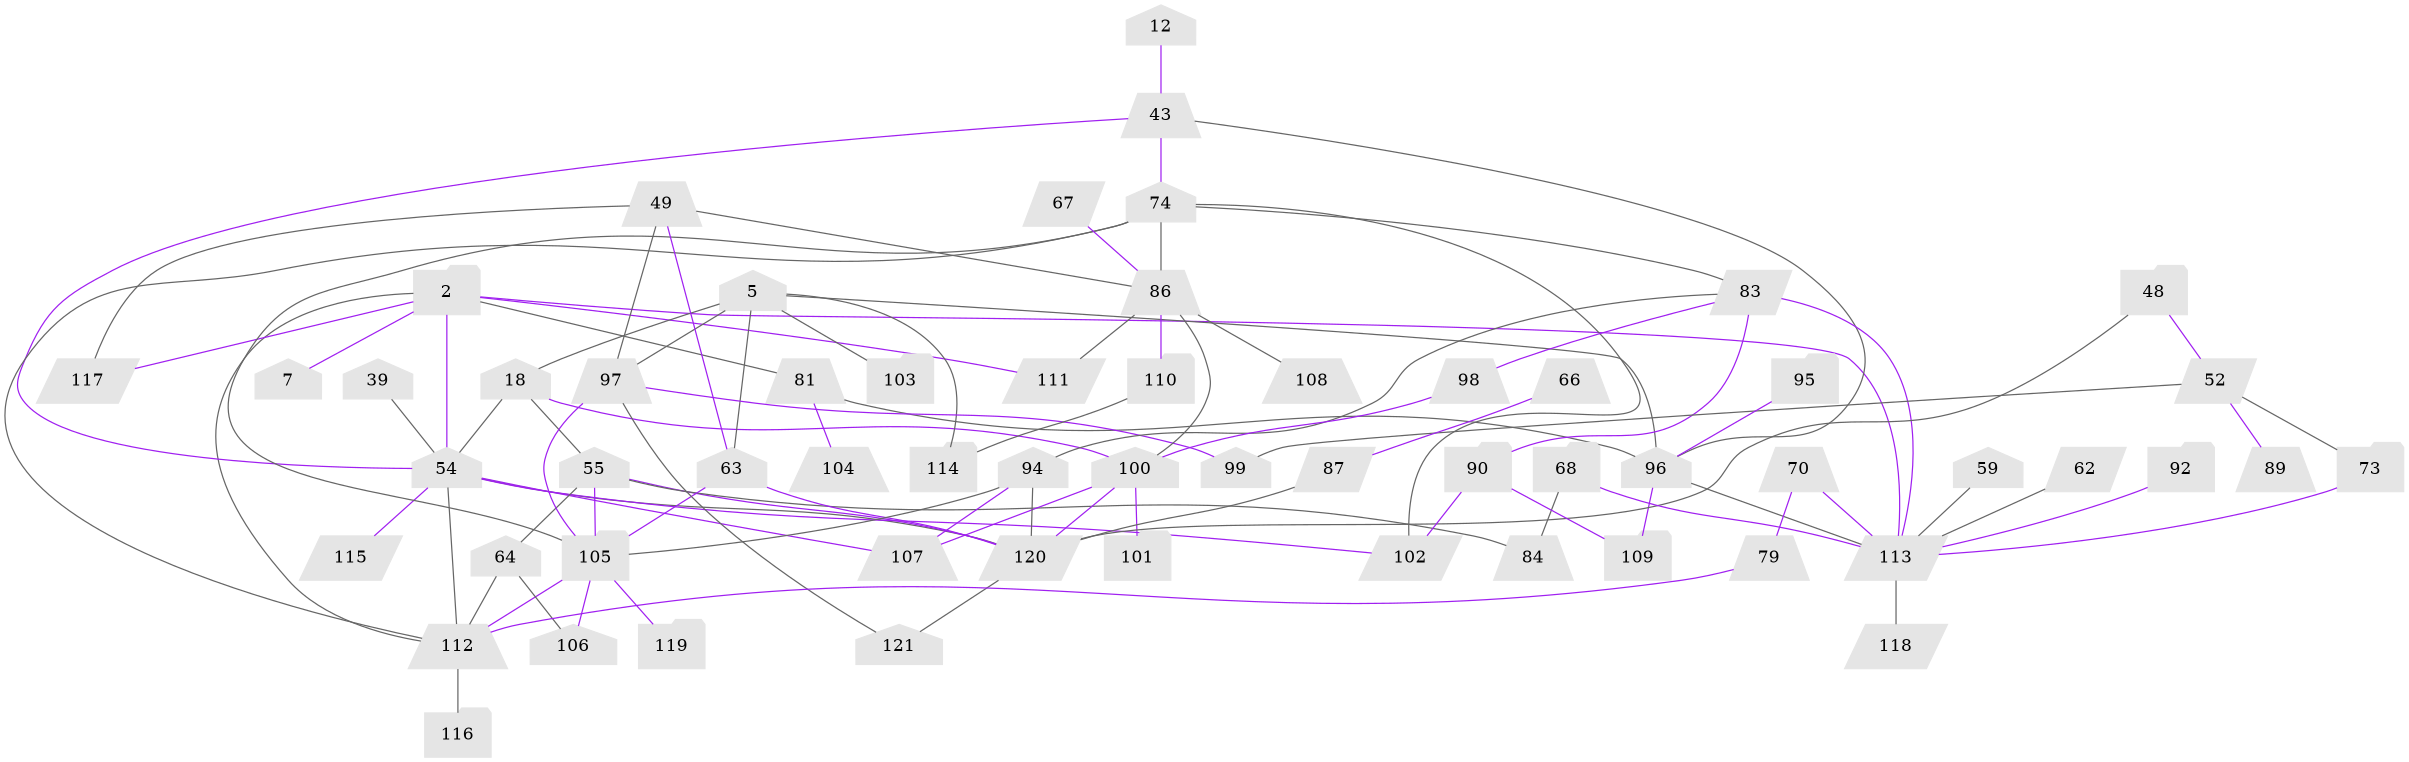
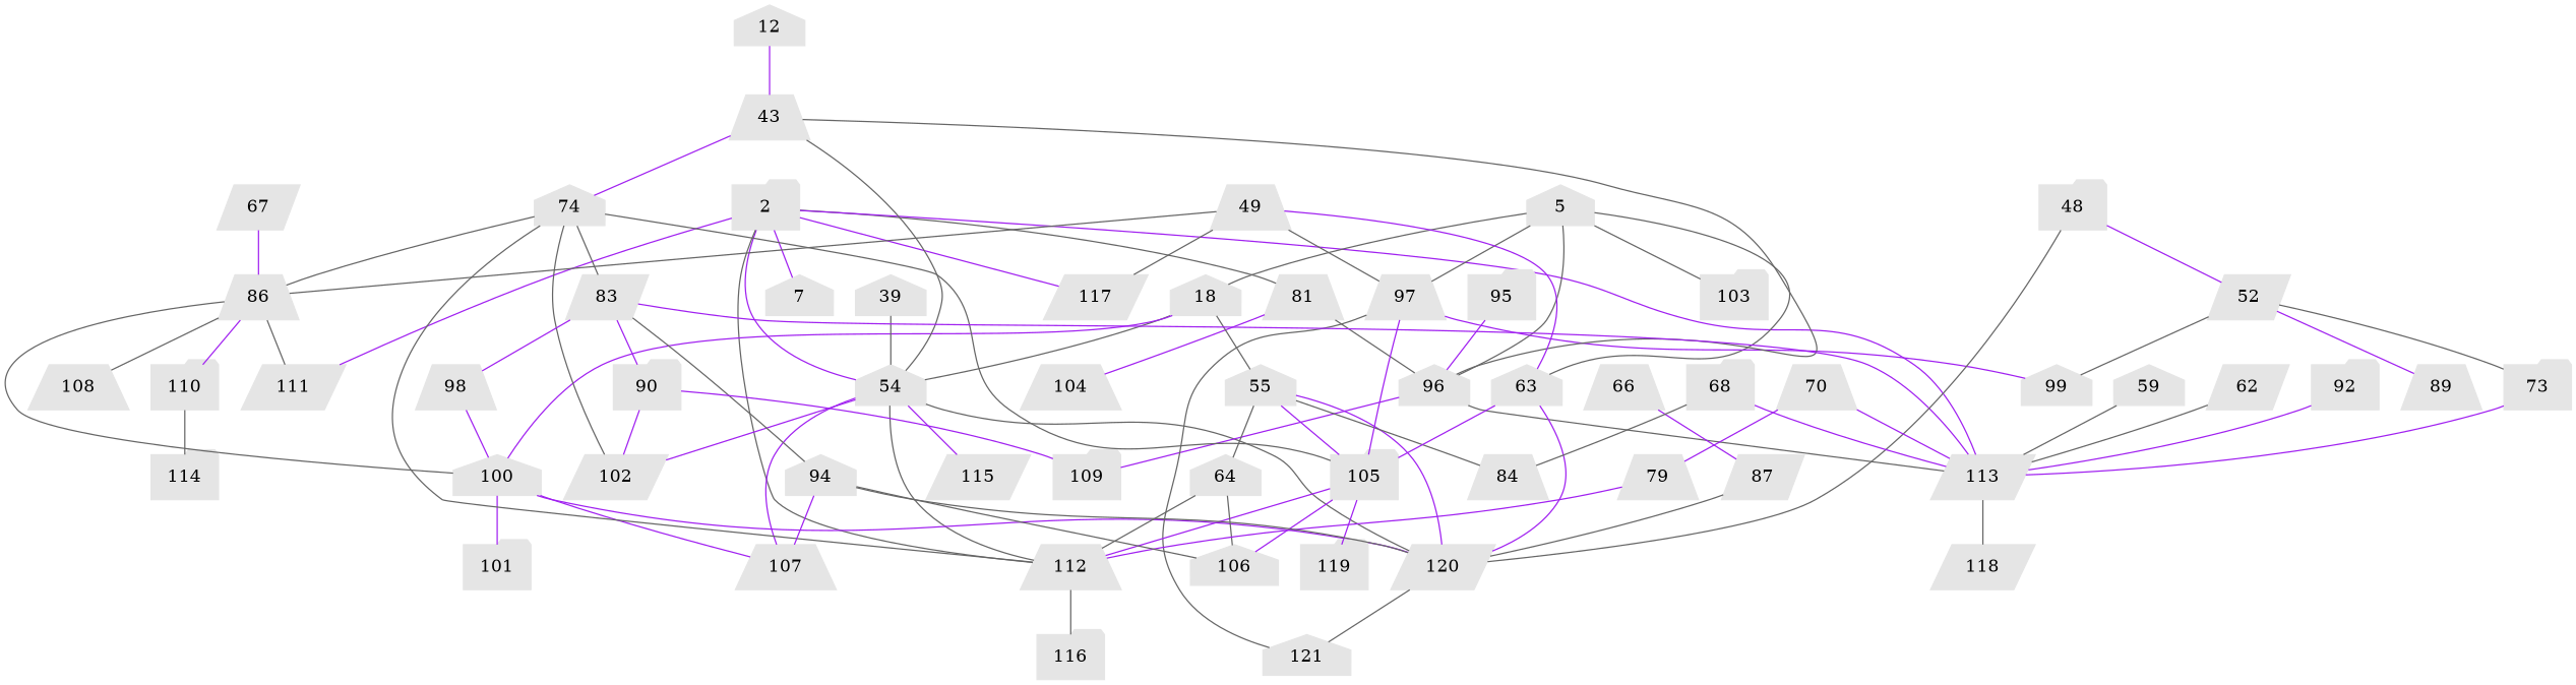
  graph {
    node [color=gray90 shape=house style=filled]
    edge [color=purple]
    7
    2 [shape=folder]
    54 [super="+32+11+4+9"]
    81 [shape=trapezium]
    111 [shape=parallelogram]
    112 [shape=trapezium super="+27+44+71+91"]
    113 [shape=parallelogram super="+23+57"]
    117 [shape=parallelogram]
    120 [shape=parallelogram super="+15+69"]
    102 [shape=parallelogram super="+60+93"]
    107 [shape=trapezium super="+41"]
    115 [shape=parallelogram]
    96 [super="+33+51+85"]
    104 [shape=trapezium]
    116 [shape=folder]
    118 [shape=parallelogram]
    18 [super="+3"]
    55 [super="+25"]
    100 [super="+53+61+76"]
    5
    63 [super="+45"]
    97 [shape=trapezium super="+29"]
    103 [shape=folder]
    114 [shape=folder]
    105 [shape=folder super="+80+88+82"]
    109 [shape=folder super="+78"]
    99
    121 [super="+42"]
    43 [shape=trapezium super="+6"]
    74 [super="+21+28"]
    12
    64 [super="+40"]
    84 [shape=trapezium]
    101 [shape=folder]
    39
    86 [shape=trapezium super="+77+56"]
    83 [shape=parallelogram super="+34+50"]
    106
    52 [shape=parallelogram]
    48 [shape=folder]
    73 [shape=folder]
    89 [shape=trapezium]
    49 [shape=trapezium]
    108 [shape=trapezium]
    110 [shape=folder]
    119 [shape=folder]
    59
    62 [shape=parallelogram]
    66 [shape=trapezium]
    87 [shape=parallelogram]
    67 [shape=parallelogram]
    68 [shape=folder]
    70 [shape=trapezium]
    79 [shape=trapezium]
    90 [shape=folder]
    94
    98 [shape=trapezium]
    92 [shape=folder]
    95 [shape=folder]
    2 -- 7
    2 -- 54 [weight=2]
    2 -- 81 [color=gray40]
    2 -- 111
    2 -- 112 [color=gray40]
    2 -- 113
    2 -- 117
    54 -- 112 [color=gray40]
    54 -- 120 [color=gray40 weight=2]
    54 -- 102
    54 -- 107
    54 -- 115
    81 -- 96 [color=gray40]
    81 -- 104
    112 -- 116 [color=gray40]
    113 -- 118 [color=gray40]
    120 -- 121 [color=gray40]
    96 -- 113 [color=gray40 weight=2]
    96 -- 109
    18 -- 54 [color=gray40]
    18 -- 55 [color=gray40 weight=2]
    18 -- 100
    55 -- 120
    55 -- 105
    55 -- 64 [color=gray40]
    55 -- 84 [color=gray40]
    100 -- 120
    100 -- 107
    100 -- 101
    5 -- 96 [color=gray40]
    5 -- 18 [color=gray40 weight=2]
    5 -- 63 [color=gray40]
    5 -- 97 [color=gray40]
    5 -- 103 [color=gray40]
-   5 -- 114 [color=gray40]
    63 -- 120 [weight=2]
    63 -- 105
    97 -- 105
    97 -- 99
    97 -- 121 [color=gray40]
    105 -- 112 [weight=2]
    105 -- 106
    105 -- 119
-   43 -- 54
+   43 -- 54 [color=gray40]
    43 -- 96 [color=gray40]
    43 -- 74 [weight=2]
    74 -- 112 [color=gray40]
    74 -- 102 [color=gray40]
    74 -- 105 [color=gray40]
    74 -- 86 [color=gray40 weight=2]
    74 -- 83 [color=gray40]
    12 -- 43
    64 -- 112 [color=gray40]
    64 -- 106 [color=gray40]
    39 -- 54 [color=gray40]
    86 -- 111 [color=gray40]
    86 -- 100 [color=gray40]
    86 -- 108 [color=gray40]
    86 -- 110
    83 -- 113
    83 -- 90
    83 -- 94 [color=gray40]
    83 -- 98
    52 -- 99 [color=gray40]
    52 -- 73 [color=gray40]
    52 -- 89
    48 -- 120 [color=gray40]
    48 -- 52
    73 -- 113
    49 -- 117 [color=gray40]
    49 -- 63
    49 -- 97 [color=gray40]
    49 -- 86 [color=gray40]
    110 -- 114 [color=gray40]
    59 -- 113 [color=gray40]
    62 -- 113 [color=gray40]
    66 -- 87
    87 -- 120 [color=gray40]
    67 -- 86
    68 -- 113
    68 -- 84 [color=gray40]
    70 -- 113
    70 -- 79
    79 -- 112
    90 -- 102
    90 -- 109
    94 -- 120 [color=gray40 weight=2]
    94 -- 107 [weight=2]
-   94 -- 105 [color=gray40]
+   94 -- 106 [color=gray40]
    98 -- 100
    92 -- 113
    95 -- 96
  }
